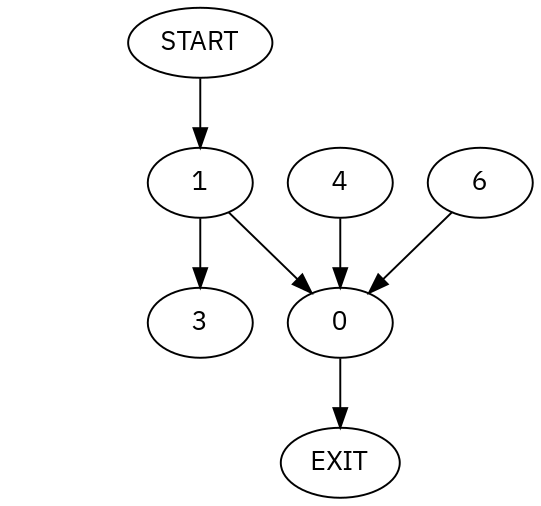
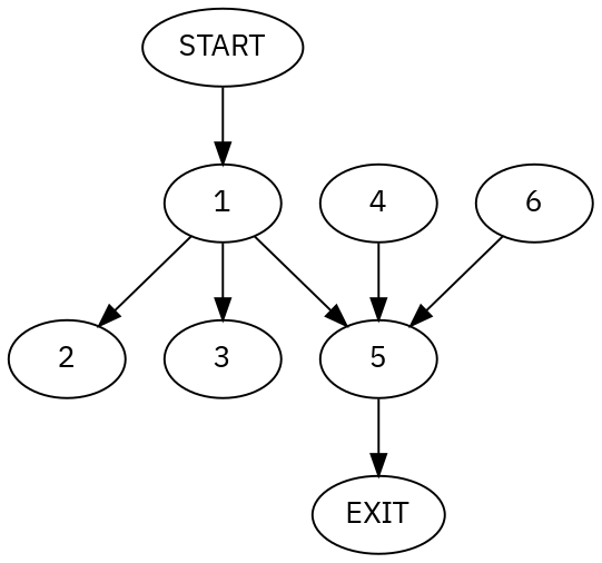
  digraph {
    fontname="IBM Plex Sans"
    node [fontname="IBM Plex Sans"]
    edge [fontname="IBM Plex Sans"]
    n1 [label=START]
    1
+   2
    3
-   5 [label=0]
+   5
    n6 [label=EXIT]
    4
    6
    n1 -> 1
+   1 -> 2
    1 -> 3
    1 -> 5
    5 -> n6
    4 -> 5
    6 -> 5
  }
